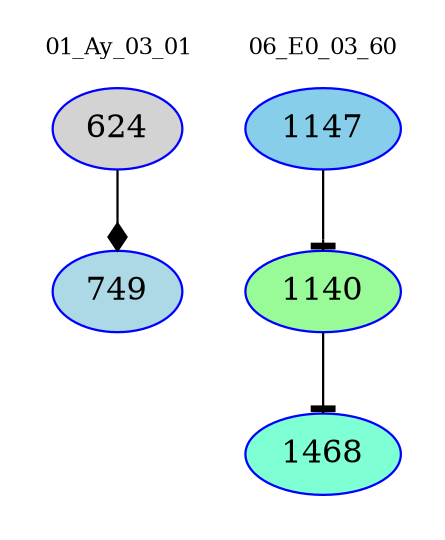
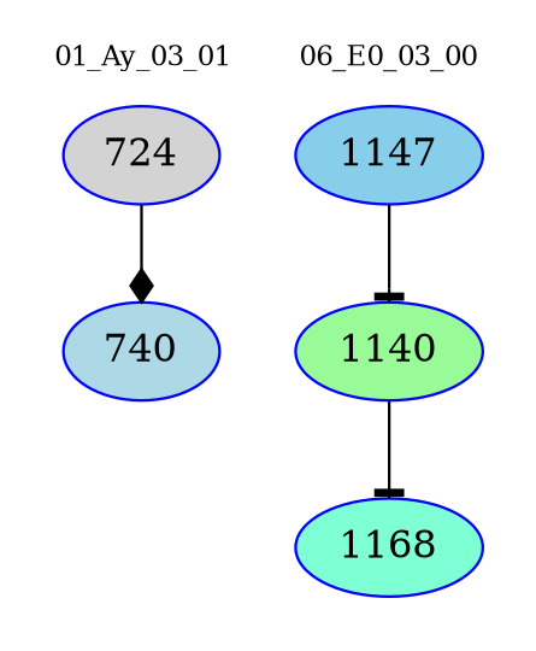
  digraph {
    node [color=blue style=filled]
    edge [arrowhead=tee color=black]
-   n1 [fillcolor=lightgrey label=624]
-   n2 [fillcolor=lightblue label=749]
+   n1 [fillcolor=lightgrey label=724]
+   n2 [fillcolor=lightblue label=740]
    n3 [fillcolor=skyblue label=1147]
    n4 [fillcolor=palegreen label=1140]
-   n5 [fillcolor=aquamarine label=1468]
+   n5 [fillcolor=aquamarine label=1168]
    subgraph cluster_1 {
      color=white
      fontsize=10
      label="01_Ay_03_01"
      n1
      n2
    }
    subgraph cluster_2 {
      color=white
      fontsize=10
-     label="06_E0_03_60"
+     label="06_E0_03_00"
      n3
      n4
      n5
    }
    n1 -> n2 [arrowhead=diamond]
    n3 -> n4
    n4 -> n5
  }
